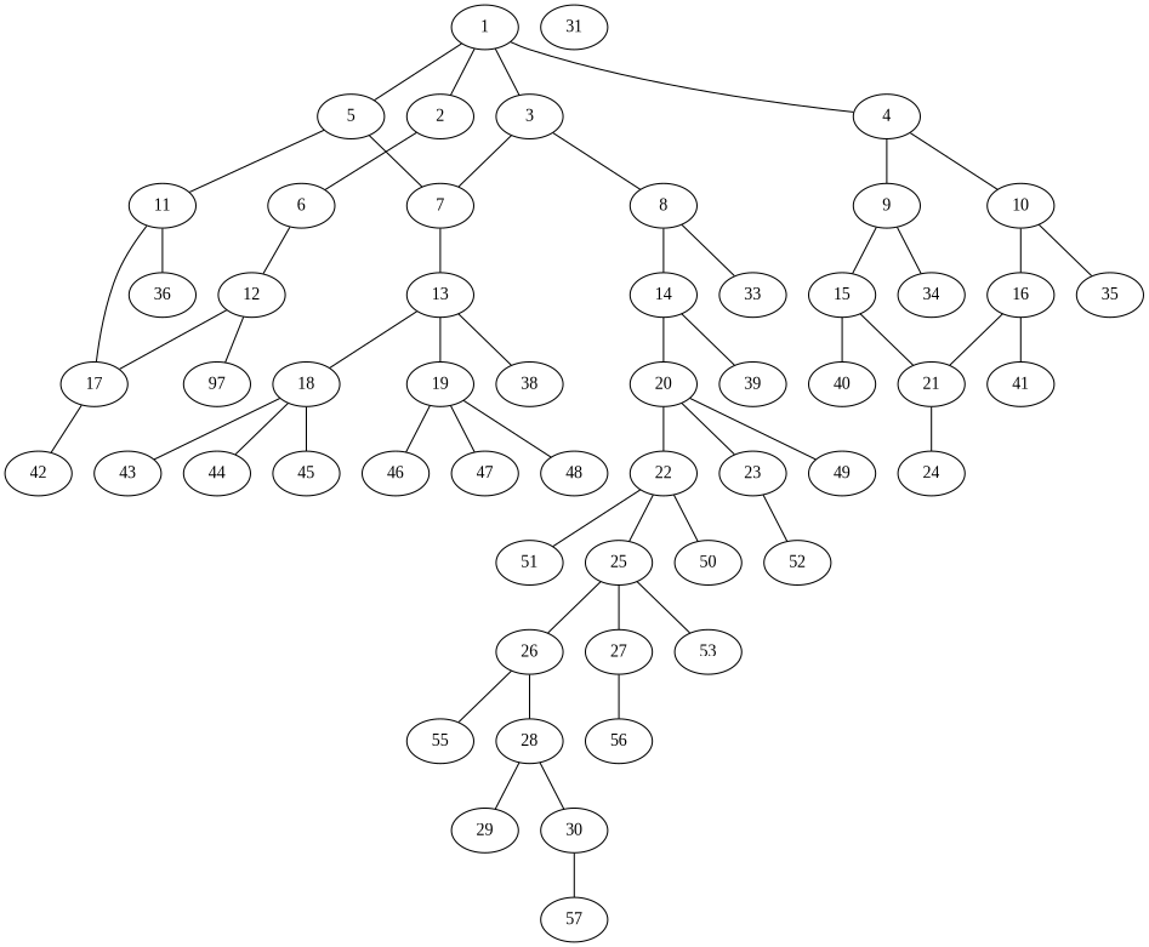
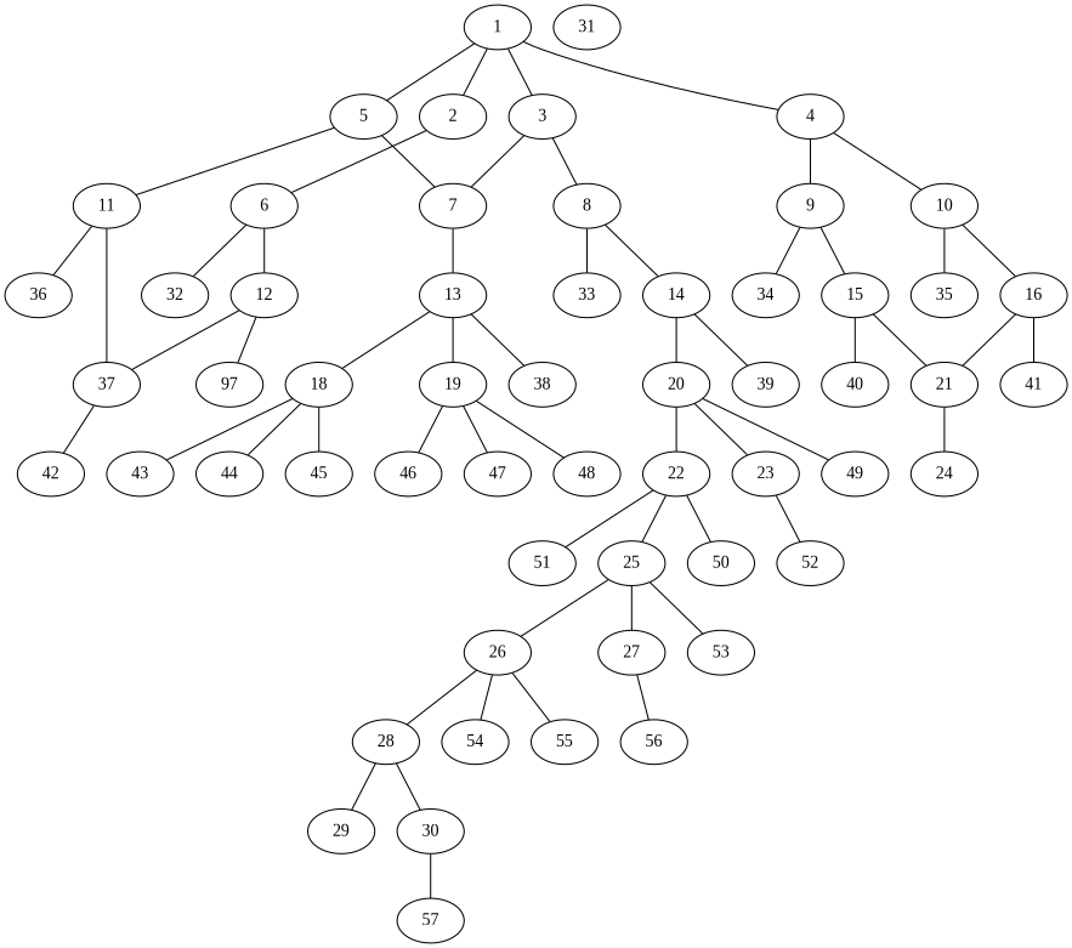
  graph {
    fontname="Liberation Serif"
    node [chem=H fontname="Liberation Serif"]
    edge [fontname="Liberation Serif" valence=1]
    1 [chem=C]
    2 [chem=C]
    3 [chem=C]
    4 [chem=C]
    5 [chem=C]
    6 [chem=C]
    7 [chem=N]
    8 [chem=C]
    9 [chem=C]
    10 [chem=C]
    11 [chem=C]
    12 [chem=C]
+   32
    13 [chem=C]
    14 [chem=C]
    33
    15 [chem=C]
    34
    16 [chem=C]
    35
-   17 [chem=C]
+   17 [chem=C label=37]
    36
    n23 [label=97]
    18 [chem=C]
    19 [chem=C]
    38
    20 [chem=C]
    39
    21 [chem=C]
    40
    41
    42
    43
    44
    45
    46
    47
    48
    22 [chem=C]
    23 [chem=O]
    49
    24 [chem=F]
    25 [chem=C]
    50
    51
    52
    26 [chem=C]
    27 [chem=O]
    53
    28 [chem=C]
+   54
    55
    56
    29 [chem=O]
    30 [chem=O]
    57
    31 [chem=Na]
    1 -- 2
    1 -- 3 [valence=2]
    1 -- 4
    1 -- 5 [valence=2]
    2 -- 6
    3 -- 7
    3 -- 8
    4 -- 9 [valence=2]
    4 -- 10
    5 -- 7
    5 -- 11
    6 -- 12 [valence=2]
+   6 -- 32
    7 -- 13
    8 -- 14 [valence=2]
    8 -- 33
    9 -- 15
    9 -- 34
    10 -- 16 [valence=2]
    10 -- 35
    11 -- 17 [valence=2]
    11 -- 36
    12 -- 17
    12 -- n23
    13 -- 18
    13 -- 19
    13 -- 38
    14 -- 20
    14 -- 39
    15 -- 21 [valence=2]
    15 -- 40
    16 -- 21
    16 -- 41
    17 -- 42
    18 -- 43
    18 -- 44
    18 -- 45
    19 -- 46
    19 -- 47
    19 -- 48
    20 -- 22
    20 -- 23
    20 -- 49
    21 -- 24
    22 -- 25
    22 -- 50
    22 -- 51
    23 -- 52
    25 -- 26
    25 -- 27
    25 -- 53
    26 -- 28
+   26 -- 54
    26 -- 55
    27 -- 56
    28 -- 29 [valence=2]
    28 -- 30
    30 -- 57
  }
